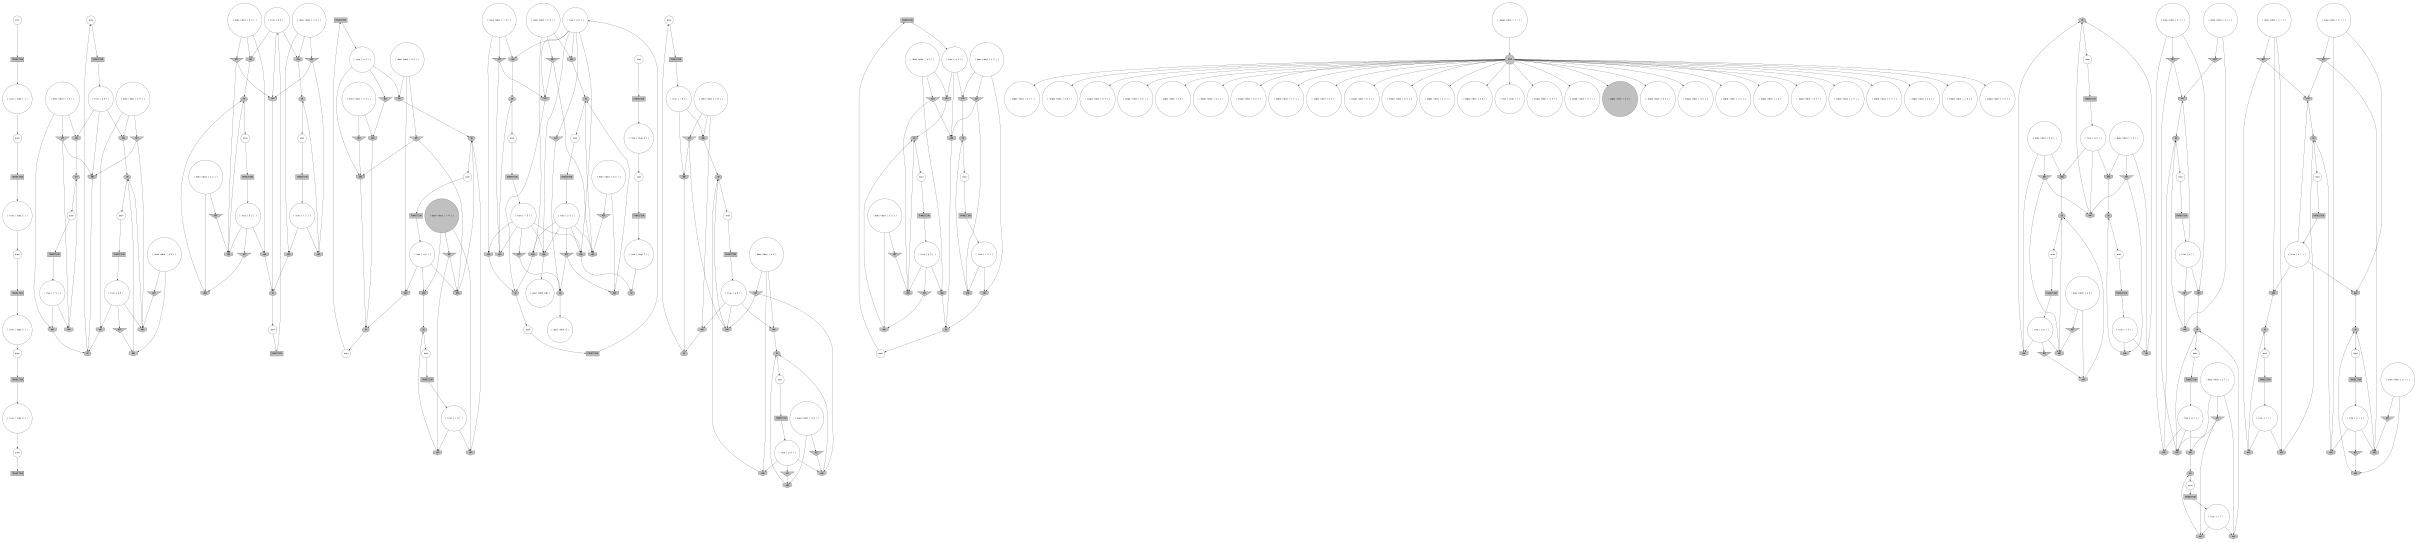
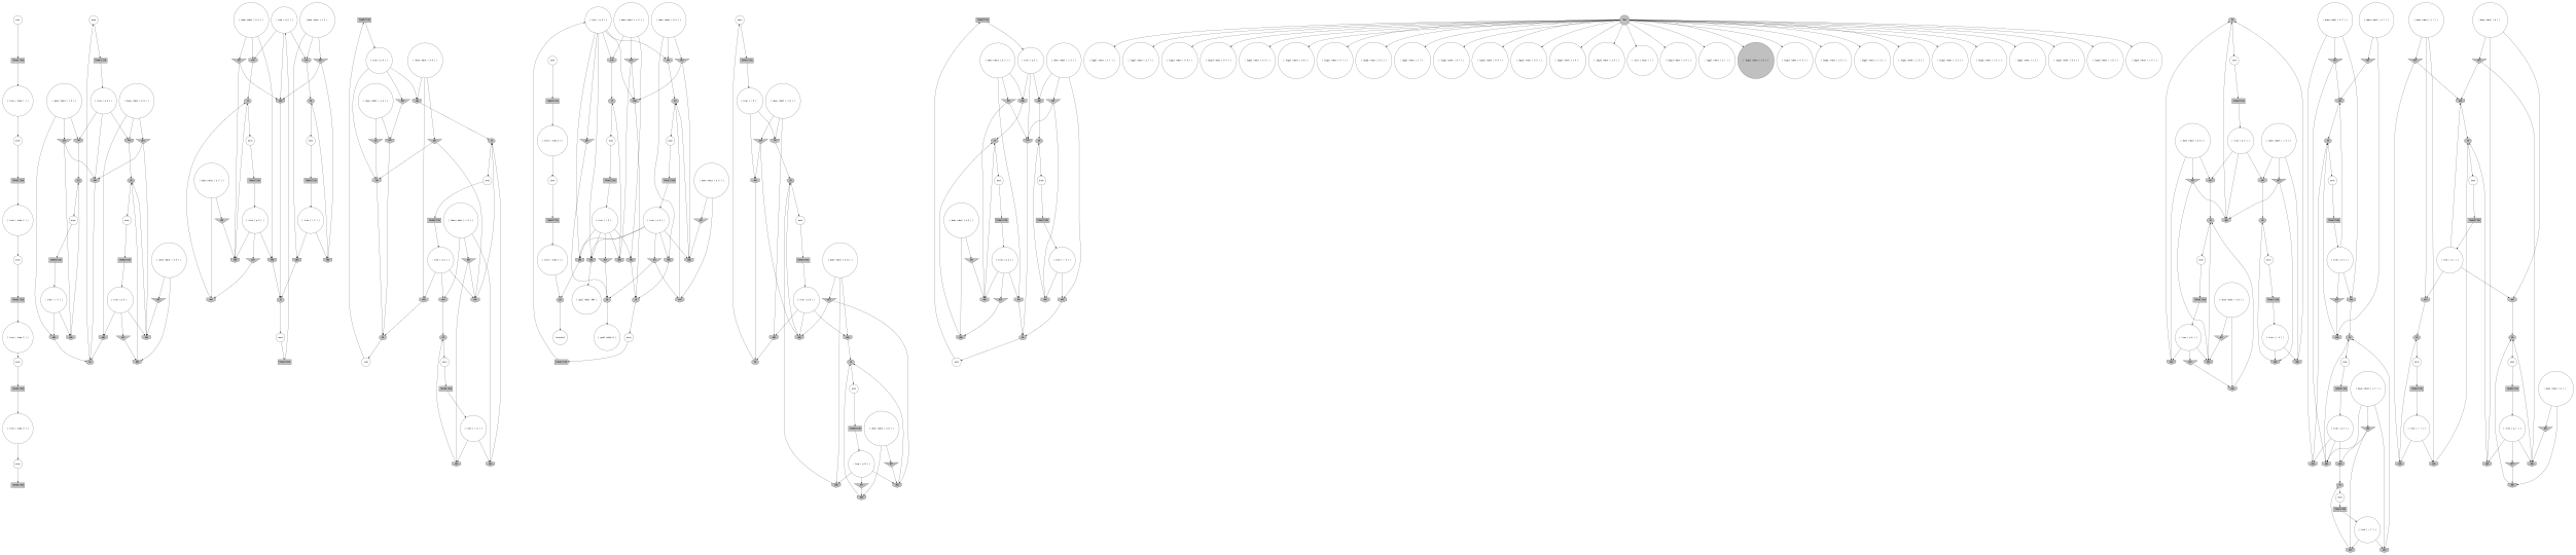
  digraph {
    fontname="Roboto Mono"
    node [fillcolor=grey fontname="Roboto Mono" shape=circle style=filled]
    edge [fontname="Roboto Mono"]
    n1 [label=TRANSITION shape=box]
    n2 [fillcolor=white label="( true ( step 4 ) )"]
    n3 [fillcolor=white label=anon]
    n4 [label=TRANSITION shape=box]
    n5 [fillcolor=white label=anon]
    n6 [label=TRANSITION shape=box]
    n7 [fillcolor=white label="( true ( q 9 ) )"]
    n8 [label=AND shape=invhouse]
    n9 [label=AND shape=invhouse]
    n10 [label=AND shape=invhouse]
    n11 [fillcolor=white label="( true ( q 2 ) )"]
    n12 [label=AND shape=invhouse]
    n13 [label=AND shape=invhouse]
    n14 [label=AND shape=invhouse]
    n15 [label=OR shape=ellipse]
    n16 [label=OR shape=ellipse]
    n17 [label=OR shape=ellipse]
    n18 [fillcolor=white label=anon]
    n19 [fillcolor=white label=anon]
    n20 [fillcolor=white label=anon]
    n21 [label=TRANSITION shape=box]
    n22 [fillcolor=white label="( true ( p 4 ) )"]
    n23 [label=AND shape=invhouse]
    n24 [label=AND shape=invhouse]
    n25 [label=NOT shape=invtriangle]
    n26 [label=OR shape=ellipse]
    n27 [label=OR shape=ellipse]
    n28 [label=AND shape=invhouse]
    n29 [fillcolor=white label="( true ( q 5 ) )"]
    n30 [label=AND shape=invhouse]
    n31 [label=AND shape=invhouse]
    n32 [label=AND shape=invhouse]
    n33 [label=AND shape=invhouse]
    n34 [label=NOT shape=invtriangle]
    n35 [label=AND shape=invhouse]
    n36 [label=OR shape=ellipse]
    n37 [label=OR shape=ellipse]
    n38 [label=OR shape=ellipse]
    n39 [label=OR shape=ellipse]
    n40 [label=OR shape=ellipse]
    n41 [fillcolor=white label="( goal robot 100 )"]
    n42 [fillcolor=white label=anon]
    n43 [fillcolor=white label=anon]
    n44 [fillcolor=white label=anon]
+   n45 [fillcolor=white label=terminal]
    n46 [fillcolor=white label="( goal robot 0 )"]
    n47 [fillcolor=white label=anon]
    n48 [label=TRANSITION shape=box]
    n49 [fillcolor=white label="( true ( r 8 ) )"]
    n50 [label=AND shape=invhouse]
    n51 [label=AND shape=invhouse]
    n52 [label=TRANSITION shape=box]
    n53 [label=TRANSITION shape=box]
    n54 [fillcolor=white label="( true ( q 3 ) )"]
    n55 [label=AND shape=invhouse]
    n56 [label=AND shape=invhouse]
    n57 [label=AND shape=invhouse]
    n58 [label=OR shape=ellipse]
    n59 [label=OR shape=ellipse]
    n60 [label=OR shape=ellipse]
    n61 [fillcolor=white label=anon]
    n62 [label=TRANSITION shape=box]
    n63 [fillcolor=white label="( true ( q 4 ) )"]
    n64 [fillcolor=white label="( does robot ( b 2 ) )"]
    n65 [label=NOT shape=invtriangle]
    n66 [label=AND shape=invhouse]
    n67 [label=AND shape=invhouse]
    n68 [label=AND shape=invhouse]
    n69 [label=TRANSITION shape=box]
    n70 [label=OR shape=ellipse]
    n71 [fillcolor=white label=anon]
    n72 [label=TRANSITION shape=box]
    n73 [fillcolor=white label="( legal robot ( c 1 ) )"]
    n74 [label=TRANSITION shape=box]
    n75 [fillcolor=white label="( true ( step 3 ) )"]
    n76 [fillcolor=white label=anon]
    n77 [fillcolor=white label=anon]
    n78 [label=TRANSITION shape=box]
    n79 [label=OR shape=ellipse]
    n80 [fillcolor=white label=anon]
    n81 [label=TRANSITION shape=box]
    n82 [fillcolor=white label="( true ( q 6 ) )"]
    n83 [fillcolor=white label="( legal robot ( a 7 ) )"]
    n84 [label=NOT shape=invtriangle]
    n85 [label=AND shape=invhouse]
    n86 [label=OR shape=ellipse]
    n87 [fillcolor=white label=anon]
    n88 [label=TRANSITION shape=box]
    n89 [fillcolor=white label="( true ( r 5 ) )"]
    n90 [label=AND shape=invhouse]
    n91 [label=NOT shape=invtriangle]
    n92 [label=AND shape=invhouse]
    n93 [label=TRANSITION shape=box]
    n94 [fillcolor=white label="( legal robot ( b 8 ) )"]
    n95 [label=AND shape=invhouse]
    n96 [label=OR shape=ellipse]
    n97 [label=TRANSITION shape=box]
    n98 [fillcolor=white label="( true ( step 2 ) )"]
    n99 [fillcolor=white label=anon]
    n100 [label=AND shape=invhouse]
    n101 [label=OR shape=ellipse]
    n102 [fillcolor=white label=anon]
    n103 [label=TRANSITION shape=box]
    n104 [fillcolor=white label=anon]
    n105 [label=TRANSITION shape=box]
    n106 [fillcolor=white label="( true ( p 1 ) )"]
    n107 [label=NOT shape=invtriangle]
    n108 [label=AND shape=invhouse]
    n109 [label=AND shape=invhouse]
    n110 [label=AND shape=invhouse]
    n111 [label=OR shape=ellipse]
    n112 [fillcolor=white label=anon]
    n113 [label=TRANSITION shape=box]
    n114 [label=AND shape=invhouse]
    n115 [label=AND shape=invhouse]
    n116 [label=AND shape=invhouse]
    n117 [label=OR shape=ellipse]
    n118 [fillcolor=white label=anon]
    n119 [fillcolor=white label=anon]
    n120 [fillcolor=white label="( true ( q 7 ) )"]
    n121 [label=AND shape=invhouse]
    n122 [label=AND shape=invhouse]
    n123 [label=AND shape=invhouse]
    n124 [label=OR shape=ellipse]
    n125 [label=OR shape=ellipse]
    n126 [fillcolor=white label=anon]
    n127 [fillcolor=white label=anon]
    n128 [label=NOT shape=invtriangle]
    n129 [label=AND shape=invhouse]
    n130 [label=OR shape=ellipse]
    n131 [fillcolor=white label=anon]
    n132 [label=TRANSITION shape=box]
    n133 [fillcolor=white label="( true ( r 7 ) )"]
    n134 [label=AND shape=invhouse]
    n135 [label=AND shape=invhouse]
    n136 [label=NOT shape=invtriangle]
    n137 [label=AND shape=invhouse]
    n138 [fillcolor=white label="( does robot ( a 7 ) )"]
    n139 [label=AND shape=invhouse]
    n140 [label=OR shape=ellipse]
    n141 [fillcolor=white label=anon]
    n142 [label=TRANSITION shape=box]
    n143 [fillcolor=white label="( does robot ( c 8 ) )"]
    n144 [fillcolor=white label="( does robot ( a 8 ) )"]
    n145 [label=NOT shape=invtriangle]
    n146 [label=AND shape=invhouse]
    n147 [fillcolor=white label="( legal robot ( b 9 ) )"]
    n148 [fillcolor=white label="( does robot ( c 1 ) )"]
    n149 [label=NOT shape=invtriangle]
    n150 [label=AND shape=invhouse]
    n151 [label=AND shape=invhouse]
    n152 [label=AND shape=invhouse]
    n153 [label=OR shape=ellipse]
    n154 [fillcolor=white label=anon]
    n155 [label=TRANSITION shape=box]
    n156 [fillcolor=white label=anon]
    n157 [label=TRANSITION shape=box]
    n158 [fillcolor=white label="( true ( p 3 ) )"]
    n159 [fillcolor=white label="( legal robot ( a 5 ) )"]
    n160 [label=NOT shape=invtriangle]
    n161 [label=AND shape=invhouse]
    n162 [label=OR shape=ellipse]
    n163 [fillcolor=white label=anon]
    n164 [label=AND shape=invhouse]
    n165 [label=OR shape=ellipse]
    n166 [fillcolor=white label="( does robot ( a 5 ) )"]
    n167 [label=AND shape=invhouse]
    n168 [label=NOT shape=invtriangle]
    n169 [label=AND shape=invhouse]
    n170 [fillcolor=white label="( legal robot ( a 8 ) )"]
    n171 [fillcolor=white label=init]
    n172 [label=TRANSITION shape=box]
    n173 [fillcolor=white label="( true ( step 1 ) )"]
    n174 [fillcolor=white label=anon]
    n175 [label=NOT shape=invtriangle]
    n176 [label=NOT shape=invtriangle]
    n177 [label=AND shape=invhouse]
    n178 [label=AND shape=invhouse]
    n179 [fillcolor=white label=anon]
    n180 [fillcolor=white label="( true ( p 8 ) )"]
    n181 [label=NOT shape=invtriangle]
    n182 [label=AND shape=invhouse]
    n183 [fillcolor=white label="( true ( r 9 ) )"]
    n184 [label=AND shape=invhouse]
    n185 [label=AND shape=invhouse]
    n186 [label=OR shape=ellipse]
    n187 [label=AND shape=invhouse]
    n188 [fillcolor=white label="( legal robot ( b 1 ) )"]
    n189 [label=TRANSITION shape=box]
    n190 [fillcolor=white label="( true ( p 6 ) )"]
    n191 [label=AND shape=invhouse]
    n192 [label=AND shape=invhouse]
    n193 [fillcolor=white label="( true ( r 6 ) )"]
    n194 [label=AND shape=invhouse]
    n195 [label=AND shape=invhouse]
    n196 [label=OR shape=ellipse]
    n197 [fillcolor=white label=anon]
    n198 [fillcolor=white label="( true ( q 1 ) )"]
    n199 [fillcolor=white label="( true ( p 9 ) )"]
    n200 [fillcolor=white label="( does robot ( c 9 ) )"]
    n201 [label=NOT shape=invtriangle]
    n202 [label=TRANSITION shape=box]
    n203 [fillcolor=white label="( does robot ( b 4 ) )"]
    n204 [label=NOT shape=invtriangle]
    n205 [fillcolor=white label="( true ( p 7 ) )"]
    n206 [label=AND shape=invhouse]
    n207 [label=NOT shape=invtriangle]
    n208 [fillcolor=white label="( legal robot ( b 2 ) )"]
    n209 [fillcolor=white label="( legal robot ( c 7 ) )"]
    n210 [label=TRANSITION shape=box]
    n211 [fillcolor=white label="( does robot ( b 7 ) )"]
    n212 [label=NOT shape=invtriangle]
    n213 [label=AND shape=invhouse]
    n214 [label=AND shape=invhouse]
    n215 [label=AND shape=invhouse]
    n216 [fillcolor=white label="( true ( p 5 ) )"]
    n217 [label=NOT shape=invtriangle]
    n218 [label=AND shape=invhouse]
    n219 [label=NOT shape=invtriangle]
    n220 [fillcolor=white label="( legal robot ( b 7 ) )"]
    n221 [fillcolor=white label="( does robot ( a 4 ) )"]
    n222 [fillcolor=white label="( does robot ( b 9 ) )"]
    n223 [label=AND shape=invhouse]
    n224 [label=NOT shape=invtriangle]
    n225 [label=AND shape=invhouse]
    n226 [fillcolor=white label="( legal robot ( b 4 ) )"]
    n227 [fillcolor=white label="( legal robot ( b 3 ) )"]
    n228 [label=NOT shape=invtriangle]
    n229 [fillcolor=white label=anon]
    n230 [label=TRANSITION shape=box]
    n231 [fillcolor=white label="( true ( step 6 ) )"]
    n232 [fillcolor=white label="( legal robot ( c 4 ) )"]
    n233 [fillcolor=white label="( does robot ( c 2 ) )"]
    n234 [label=NOT shape=invtriangle]
    n235 [label=AND shape=invhouse]
    n236 [fillcolor=white label="( true ( q 8 ) )"]
    n237 [label=AND shape=invhouse]
    n238 [fillcolor=white label="( legal robot ( a 9 ) )"]
    n239 [fillcolor=white label="( does robot ( a 2 ) )"]
    n240 [label=NOT shape=invtriangle]
    n241 [fillcolor=white label="( true ( r 3 ) )"]
    n242 [label=AND shape=invhouse]
    n243 [label=AND shape=invhouse]
    n244 [fillcolor=white label="( does robot ( b 1 ) )"]
    n245 [label=NOT shape=invtriangle]
    n246 [label=TRANSITION shape=box]
    n247 [label=TRUE shape=doublecircle]
    n248 [fillcolor=white label="( init ( step 1 ) )"]
    n249 [fillcolor=white label="( legal robot ( a 4 ) )"]
    n250 [fillcolor=white label="( legal robot ( a 1 ) )"]
    n251 [label="( legal robot ( a 2 ) )"]
    n252 [fillcolor=white label="( legal robot ( b 5 ) )"]
    n253 [fillcolor=white label="( legal robot ( a 6 ) )"]
    n254 [fillcolor=white label="( legal robot ( c 3 ) )"]
    n255 [fillcolor=white label="( legal robot ( c 5 ) )"]
    n256 [fillcolor=white label="( legal robot ( a 3 ) )"]
    n257 [fillcolor=white label="( legal robot ( c 6 ) )"]
    n258 [fillcolor=white label="( legal robot ( c 2 ) )"]
    n259 [fillcolor=white label="( legal robot ( b 6 ) )"]
    n260 [fillcolor=white label="( legal robot ( c 8 ) )"]
    n261 [fillcolor=white label="( legal robot ( c 9 ) )"]
    n262 [fillcolor=white label="( true ( step 7 ) )"]
    n263 [label=NOT shape=invtriangle]
    n264 [label=AND shape=invhouse]
    n265 [label=AND shape=invhouse]
    n266 [label=NOT shape=invtriangle]
    n267 [label=NOT shape=invtriangle]
    n268 [label=TRANSITION shape=box]
    n269 [fillcolor=white label="( true ( r 1 ) )"]
    n270 [fillcolor=white label="( true ( p 2 ) )"]
    n271 [fillcolor=white label="( does robot ( b 5 ) )"]
    n272 [label=NOT shape=invtriangle]
    n273 [label=TRANSITION shape=box]
    n274 [label=NOT shape=invtriangle]
    n275 [label=AND shape=invhouse]
    n276 [fillcolor=white label="( true ( r 2 ) )"]
    n277 [label=TRANSITION shape=box]
    n278 [fillcolor=white label=anon]
    n279 [label=TRANSITION shape=box]
    n280 [fillcolor=white label="( does robot ( c 6 ) )"]
    n281 [label=NOT shape=invtriangle]
    n282 [fillcolor=white label="( does robot ( a 9 ) )"]
    n283 [label=TRANSITION shape=box]
    n284 [label=NOT shape=invtriangle]
    n285 [fillcolor=white label="( true ( r 4 ) )"]
    n286 [label=AND shape=invhouse]
    n287 [fillcolor=white label="( does robot ( b 8 ) )"]
    n288 [label=NOT shape=invtriangle]
    n289 [fillcolor=white label="( does robot ( c 3 ) )"]
    n290 [label=NOT shape=invtriangle]
    n291 [fillcolor=white label="( does robot ( b 6 ) )"]
    n292 [label=NOT shape=invtriangle]
    n293 [label=NOT shape=invtriangle]
    n294 [label=NOT shape=invtriangle]
    n295 [fillcolor=white label="( does robot ( b 3 ) )"]
-   n296 [label="( does robot ( c 4 ) )"]
+   n296 [fillcolor=white label="( does robot ( c 4 ) )"]
    n297 [fillcolor=white label="( does robot ( a 1 ) )"]
    n298 [fillcolor=white label="( does robot ( c 7 ) )"]
    n299 [fillcolor=white label="( does robot ( c 5 ) )"]
    n300 [fillcolor=white label="( does robot ( a 6 ) )"]
    n301 [fillcolor=white label="( does robot ( a 3 ) )"]
    n1 -> n2
    n2 -> n3
    n3 -> n4
    n5 -> n6
    n6 -> n7
    n7 -> n8
    n7 -> n9
    n7 -> n10
    n8 -> n70
    n9 -> n140
    n10 -> n186
    n11 -> n12
    n11 -> n13
    n11 -> n14
    n12 -> n15
    n13 -> n16
    n14 -> n17
    n15 -> n18
    n16 -> n19
    n17 -> n20
    n18 -> n273
    n19 -> n277
    n20 -> n69
    n21 -> n22
    n22 -> n23
    n22 -> n24
    n22 -> n25
    n23 -> n26
    n24 -> n27
    n25 -> n28
    n26 -> n119
    n27 -> n61
    n28 -> n26
    n29 -> n30
    n29 -> n31
    n29 -> n32
    n29 -> n33
    n29 -> n34
    n29 -> n35
    n30 -> n36
    n31 -> n37
    n32 -> n38
    n33 -> n39
    n34 -> n40
    n35 -> n41
    n36 -> n42
    n37 -> n43
    n38 -> n44
+   n39 -> n45
    n40 -> n46
    n42 -> n93
    n43 -> n88
    n44 -> n52
    n47 -> n48
    n48 -> n49
    n49 -> n50
    n49 -> n51
    n50 -> n96
    n51 -> n130
    n52 -> n29
    n53 -> n54
    n54 -> n55
    n54 -> n56
    n54 -> n57
    n55 -> n58
    n56 -> n59
    n57 -> n60
    n58 -> n77
    n59 -> n156
    n60 -> n179
    n61 -> n62
    n62 -> n63
    n63 -> n114
    n63 -> n115
    n63 -> n116
    n64 -> n12
    n64 -> n65
    n64 -> n66
    n65 -> n14
    n65 -> n67
    n66 -> n17
    n67 -> n15
    n68 -> n17
    n69 -> n11
    n70 -> n71
    n71 -> n72
    n72 -> n183
    n74 -> n75
    n75 -> n76
    n76 -> n1
    n77 -> n78
    n78 -> n241
    n79 -> n80
    n80 -> n81
    n81 -> n82
    n82 -> n213
    n82 -> n214
    n82 -> n215
    n84 -> n85
    n85 -> n86
    n86 -> n87
    n87 -> n202
    n88 -> n89
    n89 -> n33
    n89 -> n35
    n89 -> n90
    n89 -> n91
    n89 -> n92
    n90 -> n37
    n91 -> n40
    n92 -> n38
    n93 -> n216
    n95 -> n96
    n96 -> n47
    n97 -> n98
    n98 -> n99
    n99 -> n74
    n100 -> n101
    n101 -> n102
    n102 -> n103
    n103 -> n198
    n104 -> n105
    n105 -> n106
    n106 -> n107
    n106 -> n108
    n106 -> n109
    n107 -> n164
    n108 -> n101
    n109 -> n165
    n110 -> n111
    n111 -> n112
    n112 -> n113
    n113 -> n180
    n114 -> n117
    n115 -> n27
    n116 -> n26
    n117 -> n118
    n118 -> n246
    n119 -> n21
    n120 -> n121
    n120 -> n122
    n120 -> n123
    n121 -> n86
    n122 -> n124
    n123 -> n125
    n124 -> n126
    n125 -> n127
    n126 -> n155
    n127 -> n132
    n128 -> n50
    n128 -> n129
    n129 -> n130
    n130 -> n131
    n131 -> n283
    n132 -> n133
    n133 -> n134
    n133 -> n135
    n134 -> n125
    n135 -> n124
    n136 -> n115
    n136 -> n137
    n137 -> n117
    n138 -> n84
    n138 -> n139
    n139 -> n86
    n140 -> n141
    n141 -> n142
    n142 -> n199
    n143 -> n51
    n143 -> n95
    n143 -> n128
    n144 -> n110
    n144 -> n145
    n145 -> n146
    n146 -> n111
    n148 -> n149
    n148 -> n150
    n148 -> n151
    n149 -> n100
    n149 -> n152
    n150 -> n153
    n151 -> n101
    n152 -> n153
    n153 -> n154
    n154 -> n268
    n155 -> n120
    n156 -> n157
    n157 -> n158
    n158 -> n178
    n158 -> n263
    n158 -> n264
    n160 -> n161
    n161 -> n162
    n162 -> n163
    n163 -> n189
    n164 -> n165
    n165 -> n104
    n166 -> n167
    n166 -> n168
    n167 -> n36
    n168 -> n169
    n169 -> n36
    n171 -> n172
    n172 -> n173
    n173 -> n174
    n174 -> n97
    n175 -> n23
    n176 -> n177
    n177 -> n15
    n178 -> n60
    n179 -> n53
    n180 -> n146
    n180 -> n181
    n180 -> n182
    n181 -> n110
    n182 -> n130
    n183 -> n184
    n183 -> n185
    n184 -> n70
    n185 -> n186
    n186 -> n5
    n187 -> n165
    n189 -> n190
    n190 -> n160
    n190 -> n191
    n190 -> n192
    n191 -> n162
    n192 -> n79
    n193 -> n194
    n193 -> n195
    n194 -> n196
    n195 -> n79
    n196 -> n197
    n197 -> n210
    n198 -> n100
    n198 -> n150
    n198 -> n187
    n199 -> n223
    n199 -> n225
    n199 -> n274
    n200 -> n8
    n200 -> n185
    n200 -> n201
    n201 -> n10
    n201 -> n184
    n202 -> n205
    n203 -> n24
    n203 -> n116
    n203 -> n204
    n204 -> n23
    n204 -> n115
    n205 -> n85
    n205 -> n206
    n205 -> n207
    n206 -> n124
    n207 -> n139
    n210 -> n193
    n211 -> n121
    n211 -> n206
    n211 -> n212
    n212 -> n85
    n212 -> n122
    n213 -> n79
    n214 -> n162
    n215 -> n196
    n216 -> n33
    n216 -> n35
    n216 -> n169
    n216 -> n217
    n216 -> n218
    n217 -> n40
    n217 -> n167
    n218 -> n38
    n219 -> n191
    n219 -> n213
    n221 -> n28
    n221 -> n175
    n222 -> n9
    n222 -> n223
    n222 -> n224
    n223 -> n186
    n224 -> n10
    n224 -> n225
    n225 -> n140
    n228 -> n225
    n229 -> n230
    n230 -> n231
    n231 -> n278
    n233 -> n13
    n233 -> n68
    n233 -> n234
    n234 -> n14
    n234 -> n235
    n235 -> n16
    n236 -> n95
    n236 -> n129
    n236 -> n237
    n237 -> n111
    n239 -> n177
    n239 -> n240
    n240 -> n67
    n241 -> n242
    n241 -> n243
    n242 -> n60
    n243 -> n58
    n244 -> n108
    n244 -> n187
    n244 -> n245
    n245 -> n100
    n245 -> n109
    n246 -> n285
-   n73 -> n247
+   n247 -> n73
    n247 -> n83
    n247 -> n94
    n247 -> n147
    n247 -> n159
    n247 -> n170
    n247 -> n188
    n247 -> n208
    n247 -> n209
    n247 -> n220
    n247 -> n226
    n247 -> n227
    n247 -> n232
    n247 -> n238
    n247 -> n248
    n247 -> n249
    n247 -> n250
    n247 -> n251
    n247 -> n252
    n247 -> n253
    n247 -> n254
    n247 -> n255
    n247 -> n256
    n247 -> n257
    n247 -> n258
    n247 -> n259
    n247 -> n260
    n247 -> n261
    n262 -> n39
    n263 -> n265
    n264 -> n59
    n265 -> n59
    n266 -> n122
    n266 -> n134
    n267 -> n32
    n267 -> n90
    n268 -> n269
    n269 -> n151
    n269 -> n152
    n270 -> n66
    n270 -> n67
    n270 -> n176
    n271 -> n30
    n271 -> n218
    n271 -> n272
    n272 -> n32
    n272 -> n169
    n273 -> n270
    n274 -> n275
    n275 -> n140
    n276 -> n68
    n276 -> n235
    n277 -> n276
    n278 -> n279
    n279 -> n262
    n280 -> n195
    n280 -> n215
    n280 -> n281
    n281 -> n194
    n281 -> n213
    n282 -> n228
    n282 -> n275
    n283 -> n236
    n284 -> n109
    n285 -> n137
    n285 -> n286
    n286 -> n27
    n287 -> n182
    n287 -> n237
    n287 -> n288
    n288 -> n129
    n288 -> n146
    n289 -> n55
    n289 -> n242
    n289 -> n290
    n290 -> n57
    n290 -> n243
    n291 -> n192
    n291 -> n214
    n291 -> n219
    n292 -> n191
    n293 -> n264
    n294 -> n57
    n294 -> n264
    n295 -> n56
    n295 -> n178
    n295 -> n294
    n296 -> n114
    n296 -> n136
    n296 -> n286
    n297 -> n164
    n297 -> n284
    n298 -> n123
    n298 -> n135
    n298 -> n266
    n299 -> n31
    n299 -> n92
    n299 -> n267
    n300 -> n161
    n300 -> n292
    n301 -> n265
    n301 -> n293
  }
